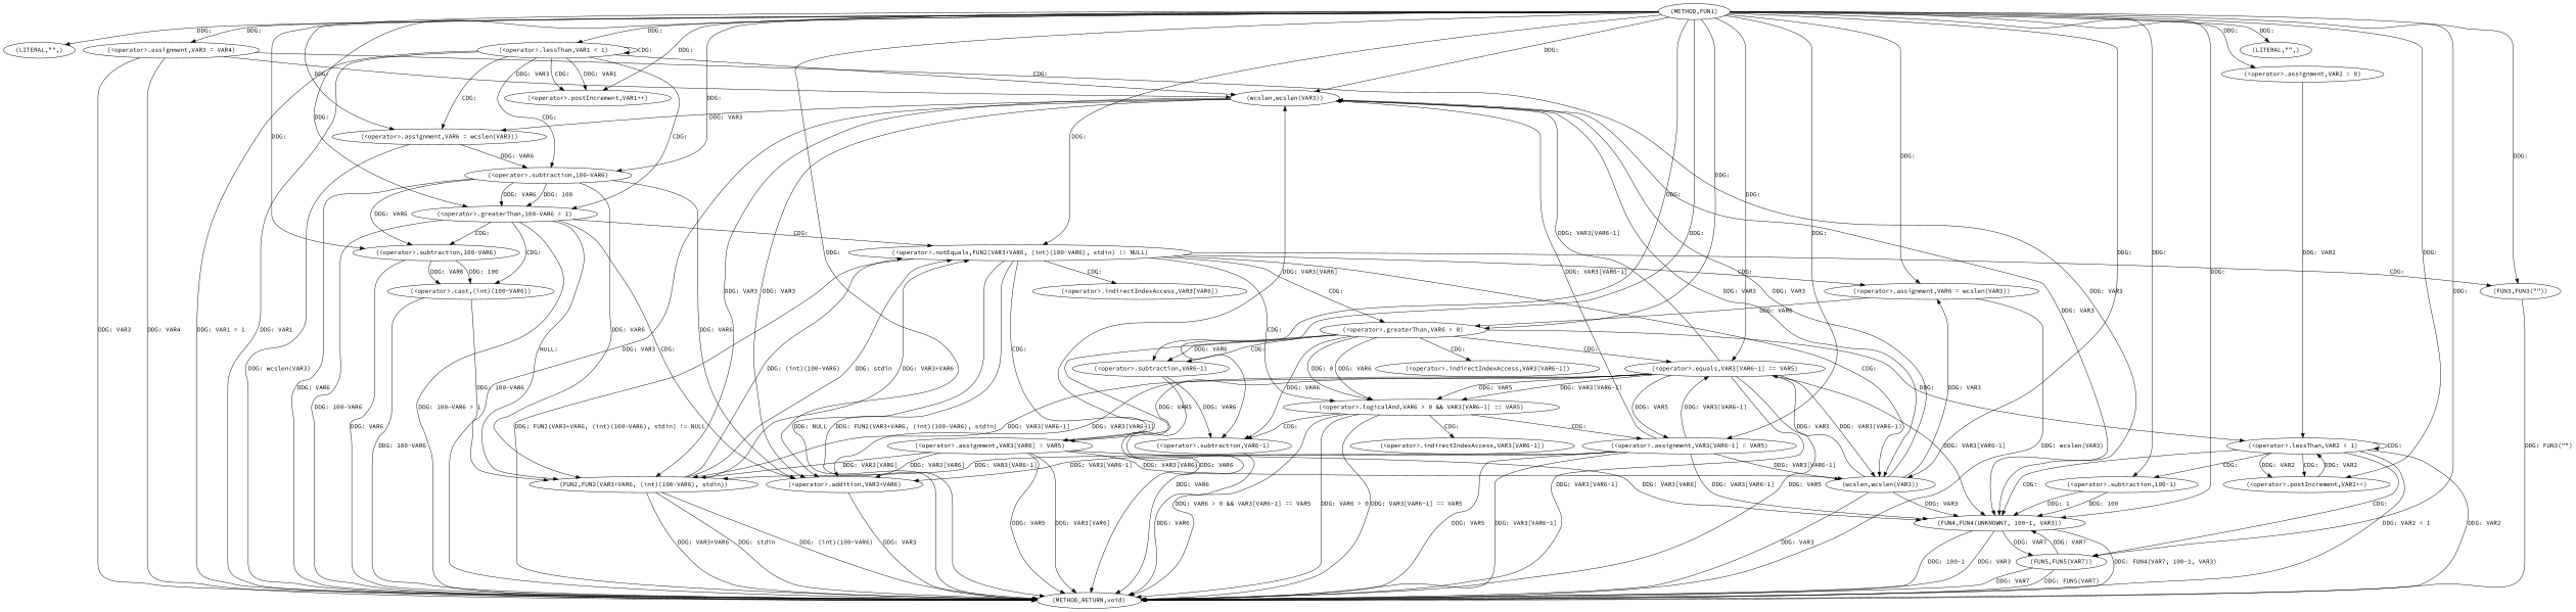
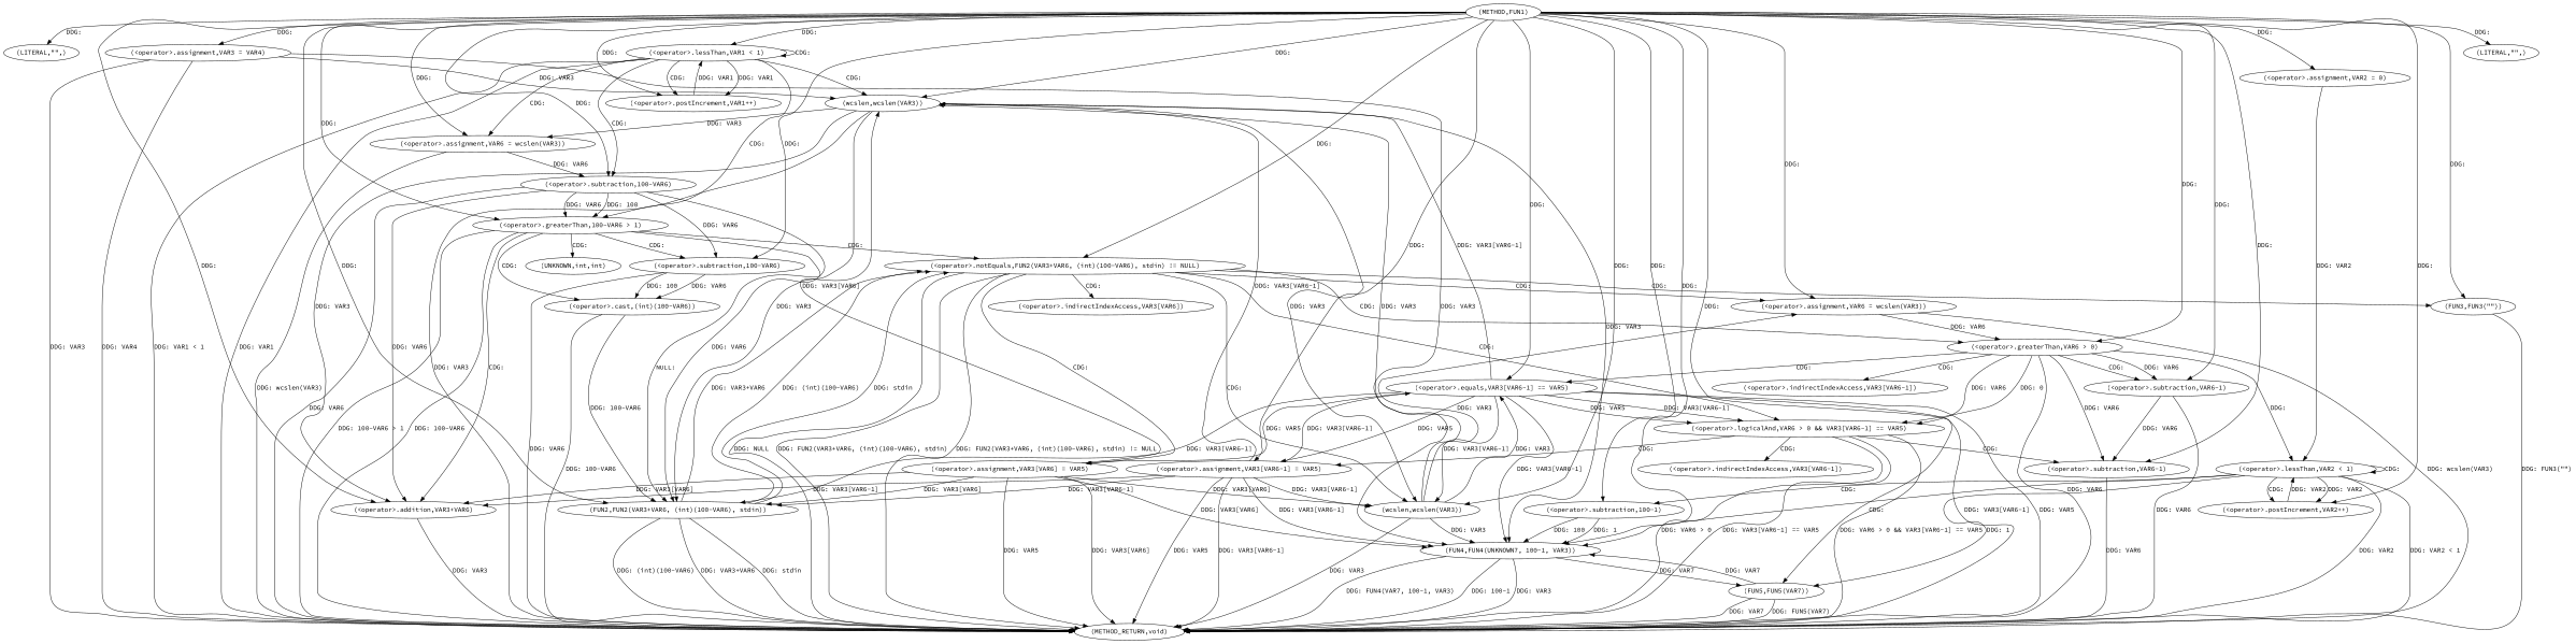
  digraph {
    fontname="Source Code Pro"
    node [fontname="Source Code Pro"]
    edge [fontname="Source Code Pro"]
    n1 [label="(METHOD,FUN1)"]
    n2 [label="(LITERAL,\"\",)"]
    n3 [label="(<operator>.assignment,VAR3 = VAR4)"]
    n4 [label="(<operator>.lessThan,VAR1 < 1)"]
    n5 [label="(<operator>.postIncrement,VAR1++)"]
    n6 [label="(<operator>.assignment,VAR6 = wcslen(VAR3))"]
    n7 [label="(wcslen,wcslen(VAR3))"]
    n8 [label="(<operator>.greaterThan,100-VAR6 > 1)"]
    n9 [label="(<operator>.subtraction,100-VAR6)"]
    n10 [label="(<operator>.notEquals,FUN2(VAR3+VAR6, (int)(100-VAR6), stdin) != NULL)"]
    n11 [label="(FUN2,FUN2(VAR3+VAR6, (int)(100-VAR6), stdin))"]
    n12 [label="(<operator>.addition,VAR3+VAR6)"]
    n13 [label="(<operator>.subtraction,100-VAR6)"]
    n14 [label="(<operator>.assignment,VAR6 = wcslen(VAR3))"]
    n15 [label="(wcslen,wcslen(VAR3))"]
    n16 [label="(<operator>.greaterThan,VAR6 > 0)"]
    n17 [label="(<operator>.equals,VAR3[VAR6-1] == VAR5)"]
    n18 [label="(<operator>.subtraction,VAR6-1)"]
    n19 [label="(<operator>.assignment,VAR3[VAR6-1] = VAR5)"]
    n20 [label="(<operator>.subtraction,VAR6-1)"]
    n21 [label="(FUN3,FUN3(\"\"))"]
    n22 [label="(<operator>.assignment,VAR2 = 0)"]
    n23 [label="(<operator>.postIncrement,VAR2++)"]
    n24 [label="(LITERAL,\"\",)"]
    n25 [label="(FUN4,FUN4(UNKNOWN7, 100-1, VAR3))"]
    n26 [label="(<operator>.subtraction,100-1)"]
    n27 [label="(FUN5,FUN5(VAR7))"]
    n28 [label="(METHOD_RETURN,void)"]
    n29 [label="(<operator>.cast,(int)(100-VAR6))"]
+   n30 [label="(UNKNOWN,int,int)"]
    n31 [label="(<operator>.assignment,VAR3[VAR6] = VAR5)"]
    n32 [label="(<operator>.logicalAnd,VAR6 > 0 && VAR3[VAR6-1] == VAR5)"]
    n33 [label="(<operator>.indirectIndexAccess,VAR3[VAR6])"]
    n34 [label="(<operator>.lessThan,VAR2 < 1)"]
    n35 [label="(<operator>.indirectIndexAccess,VAR3[VAR6-1])"]
    n36 [label="(<operator>.indirectIndexAccess,VAR3[VAR6-1])"]
    n1 -> n2 [label="DDG: "]
    n1 -> n3 [label="DDG: "]
    n1 -> n4 [label="DDG: "]
    n1 -> n5 [label="DDG: "]
    n1 -> n6 [label="DDG: "]
    n1 -> n7 [label="DDG: "]
    n1 -> n8 [label="DDG: "]
    n1 -> n9 [label="DDG: "]
    n1 -> n10 [label="DDG: "]
+   n1 -> n11 [label="DDG: "]
    n1 -> n12 [label="DDG: "]
    n1 -> n13 [label="DDG: "]
    n1 -> n14 [label="DDG: "]
    n1 -> n15 [label="DDG: "]
    n1 -> n16 [label="DDG: "]
    n1 -> n17 [label="DDG: "]
    n1 -> n18 [label="DDG: "]
    n1 -> n19 [label="DDG: "]
    n1 -> n20 [label="DDG: "]
    n1 -> n21 [label="DDG: "]
    n1 -> n22 [label="DDG: "]
    n1 -> n23 [label="DDG: "]
    n1 -> n24 [label="DDG: "]
    n1 -> n25 [label="DDG: "]
    n1 -> n26 [label="DDG: "]
    n1 -> n27 [label="DDG: "]
    n3 -> n7 [label="DDG: VAR3"]
    n3 -> n25 [label="DDG: VAR3"]
    n3 -> n28 [label="DDG: VAR4"]
    n3 -> n28 [label="DDG: VAR3"]
    n4 -> n4 [label="CDG: "]
    n4 -> n5 [label="DDG: VAR1"]
    n4 -> n5 [label="CDG: "]
    n4 -> n6 [label="CDG: "]
    n4 -> n7 [label="CDG: "]
    n4 -> n8 [label="CDG: "]
    n4 -> n9 [label="CDG: "]
    n4 -> n28 [label="DDG: VAR1"]
    n4 -> n28 [label="DDG: VAR1 < 1"]
+   n5 -> n4 [label="DDG: VAR1"]
    n6 -> n9 [label="DDG: VAR6"]
    n6 -> n28 [label="DDG: wcslen(VAR3)"]
    n7 -> n6 [label="DDG: VAR3"]
    n7 -> n11 [label="DDG: VAR3"]
    n7 -> n12 [label="DDG: VAR3"]
    n7 -> n15 [label="DDG: VAR3"]
    n7 -> n25 [label="DDG: VAR3"]
    n7 -> n28 [label="DDG: VAR3"]
    n8 -> n10 [label="CDG: "]
    n8 -> n11 [label="NULL: "]
    n8 -> n12 [label="CDG: "]
    n8 -> n13 [label="CDG: "]
    n8 -> n28 [label="DDG: 100-VAR6 > 1"]
    n8 -> n28 [label="DDG: 100-VAR6"]
    n8 -> n29 [label="CDG: "]
+   n8 -> n30 [label="CDG: "]
    n9 -> n8 [label="DDG: 100"]
    n9 -> n8 [label="DDG: VAR6"]
    n9 -> n11 [label="DDG: VAR6"]
    n9 -> n12 [label="DDG: VAR6"]
    n9 -> n13 [label="DDG: VAR6"]
    n9 -> n28 [label="DDG: VAR6"]
    n10 -> n14 [label="CDG: "]
    n10 -> n15 [label="CDG: "]
    n10 -> n16 [label="CDG: "]
    n10 -> n21 [label="CDG: "]
    n10 -> n28 [label="DDG: FUN2(VAR3+VAR6, (int)(100-VAR6), stdin) != NULL"]
    n10 -> n28 [label="DDG: NULL"]
    n10 -> n28 [label="DDG: FUN2(VAR3+VAR6, (int)(100-VAR6), stdin)"]
    n10 -> n31 [label="CDG: "]
    n10 -> n32 [label="CDG: "]
    n10 -> n33 [label="CDG: "]
    n11 -> n10 [label="DDG: VAR3+VAR6"]
    n11 -> n10 [label="DDG: (int)(100-VAR6)"]
    n11 -> n10 [label="DDG: stdin"]
    n11 -> n28 [label="DDG: VAR3+VAR6"]
    n11 -> n28 [label="DDG: stdin"]
    n11 -> n28 [label="DDG: (int)(100-VAR6)"]
    n12 -> n28 [label="DDG: VAR3"]
    n13 -> n28 [label="DDG: VAR6"]
    n13 -> n29 [label="DDG: 100"]
    n13 -> n29 [label="DDG: VAR6"]
    n14 -> n16 [label="DDG: VAR6"]
    n14 -> n28 [label="DDG: wcslen(VAR3)"]
    n15 -> n7 [label="DDG: VAR3"]
    n15 -> n14 [label="DDG: VAR3"]
    n15 -> n17 [label="DDG: VAR3"]
    n15 -> n25 [label="DDG: VAR3"]
    n15 -> n28 [label="DDG: VAR3"]
    n16 -> n17 [label="CDG: "]
    n16 -> n18 [label="DDG: VAR6"]
    n16 -> n18 [label="CDG: "]
    n16 -> n20 [label="DDG: VAR6"]
    n16 -> n28 [label="DDG: VAR6"]
    n16 -> n32 [label="DDG: VAR6"]
    n16 -> n32 [label="DDG: 0"]
    n16 -> n34 [label="DDG: "]
    n16 -> n35 [label="CDG: "]
    n17 -> n7 [label="DDG: VAR3[VAR6-1]"]
    n17 -> n11 [label="DDG: VAR3[VAR6-1]"]
-   n17 -> n12 [label="DDG: VAR3[VAR6-1]"]
    n17 -> n15 [label="DDG: VAR3[VAR6-1]"]
    n17 -> n19 [label="DDG: VAR5"]
    n17 -> n25 [label="DDG: VAR3[VAR6-1]"]
    n17 -> n28 [label="DDG: VAR3[VAR6-1]"]
    n17 -> n28 [label="DDG: VAR5"]
    n17 -> n31 [label="DDG: VAR5"]
    n17 -> n32 [label="DDG: VAR3[VAR6-1]"]
    n17 -> n32 [label="DDG: VAR5"]
    n18 -> n20 [label="DDG: VAR6"]
    n18 -> n28 [label="DDG: VAR6"]
    n19 -> n7 [label="DDG: VAR3[VAR6-1]"]
    n19 -> n11 [label="DDG: VAR3[VAR6-1]"]
    n19 -> n12 [label="DDG: VAR3[VAR6-1]"]
    n19 -> n15 [label="DDG: VAR3[VAR6-1]"]
    n19 -> n17 [label="DDG: VAR3[VAR6-1]"]
    n19 -> n25 [label="DDG: VAR3[VAR6-1]"]
    n19 -> n28 [label="DDG: VAR5"]
    n19 -> n28 [label="DDG: VAR3[VAR6-1]"]
    n20 -> n28 [label="DDG: VAR6"]
    n21 -> n28 [label="DDG: FUN3(\"\")"]
    n22 -> n34 [label="DDG: VAR2"]
    n23 -> n34 [label="DDG: VAR2"]
    n25 -> n27 [label="DDG: VAR7"]
    n25 -> n28 [label="DDG: FUN4(VAR7, 100-1, VAR3)"]
    n25 -> n28 [label="DDG: 100-1"]
    n25 -> n28 [label="DDG: VAR3"]
    n26 -> n25 [label="DDG: 100"]
    n26 -> n25 [label="DDG: 1"]
    n27 -> n25 [label="DDG: VAR7"]
    n27 -> n28 [label="DDG: FUN5(VAR7)"]
    n27 -> n28 [label="DDG: VAR7"]
    n29 -> n11 [label="DDG: 100-VAR6"]
    n29 -> n28 [label="DDG: 100-VAR6"]
    n31 -> n7 [label="DDG: VAR3[VAR6]"]
    n31 -> n11 [label="DDG: VAR3[VAR6]"]
    n31 -> n12 [label="DDG: VAR3[VAR6]"]
    n31 -> n15 [label="DDG: VAR3[VAR6]"]
    n31 -> n25 [label="DDG: VAR3[VAR6]"]
    n31 -> n28 [label="DDG: VAR5"]
    n31 -> n28 [label="DDG: VAR3[VAR6]"]
    n32 -> n19 [label="CDG: "]
    n32 -> n20 [label="CDG: "]
    n32 -> n28 [label="DDG: VAR6 > 0 && VAR3[VAR6-1] == VAR5"]
    n32 -> n28 [label="DDG: VAR6 > 0"]
    n32 -> n28 [label="DDG: VAR3[VAR6-1] == VAR5"]
    n32 -> n36 [label="CDG: "]
    n34 -> n23 [label="DDG: VAR2"]
    n34 -> n23 [label="CDG: "]
    n34 -> n25 [label="CDG: "]
    n34 -> n26 [label="CDG: "]
-   n34 -> n27 [label="CDG: "]
+   n34 -> n27 [label="DDG: 1"]
    n34 -> n28 [label="DDG: VAR2"]
    n34 -> n28 [label="DDG: VAR2 < 1"]
    n34 -> n34 [label="CDG: "]
  }
